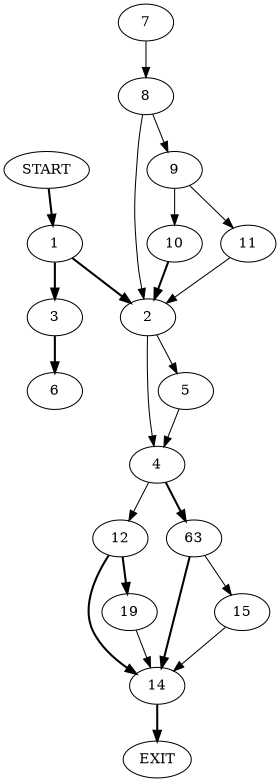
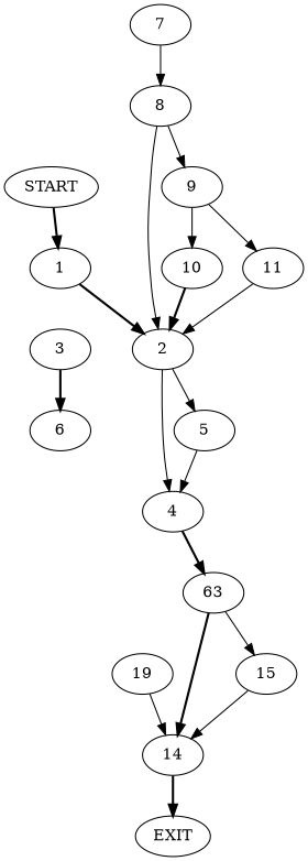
  digraph {
    edge [style=solid]
    n1 [label=START]
    1
    2
    3
    n5 [label=EXIT]
    4
    5
    6
-   12
    n10 [label=63]
    7
    8
    14
    n14 [label=19]
    15
    9
    10
    11
    n1 -> 1 [style=bold]
    1 -> 2 [style=bold]
-   1 -> 3 [style=bold]
    2 -> 4
    2 -> 5
    3 -> 6 [style=bold]
-   4 -> 12
    4 -> n10 [style=bold]
    5 -> 4
-   12 -> 14 [style=bold]
-   12 -> n14 [style=bold]
    n10 -> 14 [style=bold]
    n10 -> 15
    7 -> 8
    8 -> 2
    8 -> 9
    14 -> n5 [style=bold]
    n14 -> 14
    15 -> 14
    9 -> 10
    9 -> 11
    10 -> 2 [style=bold]
    11 -> 2
  }
